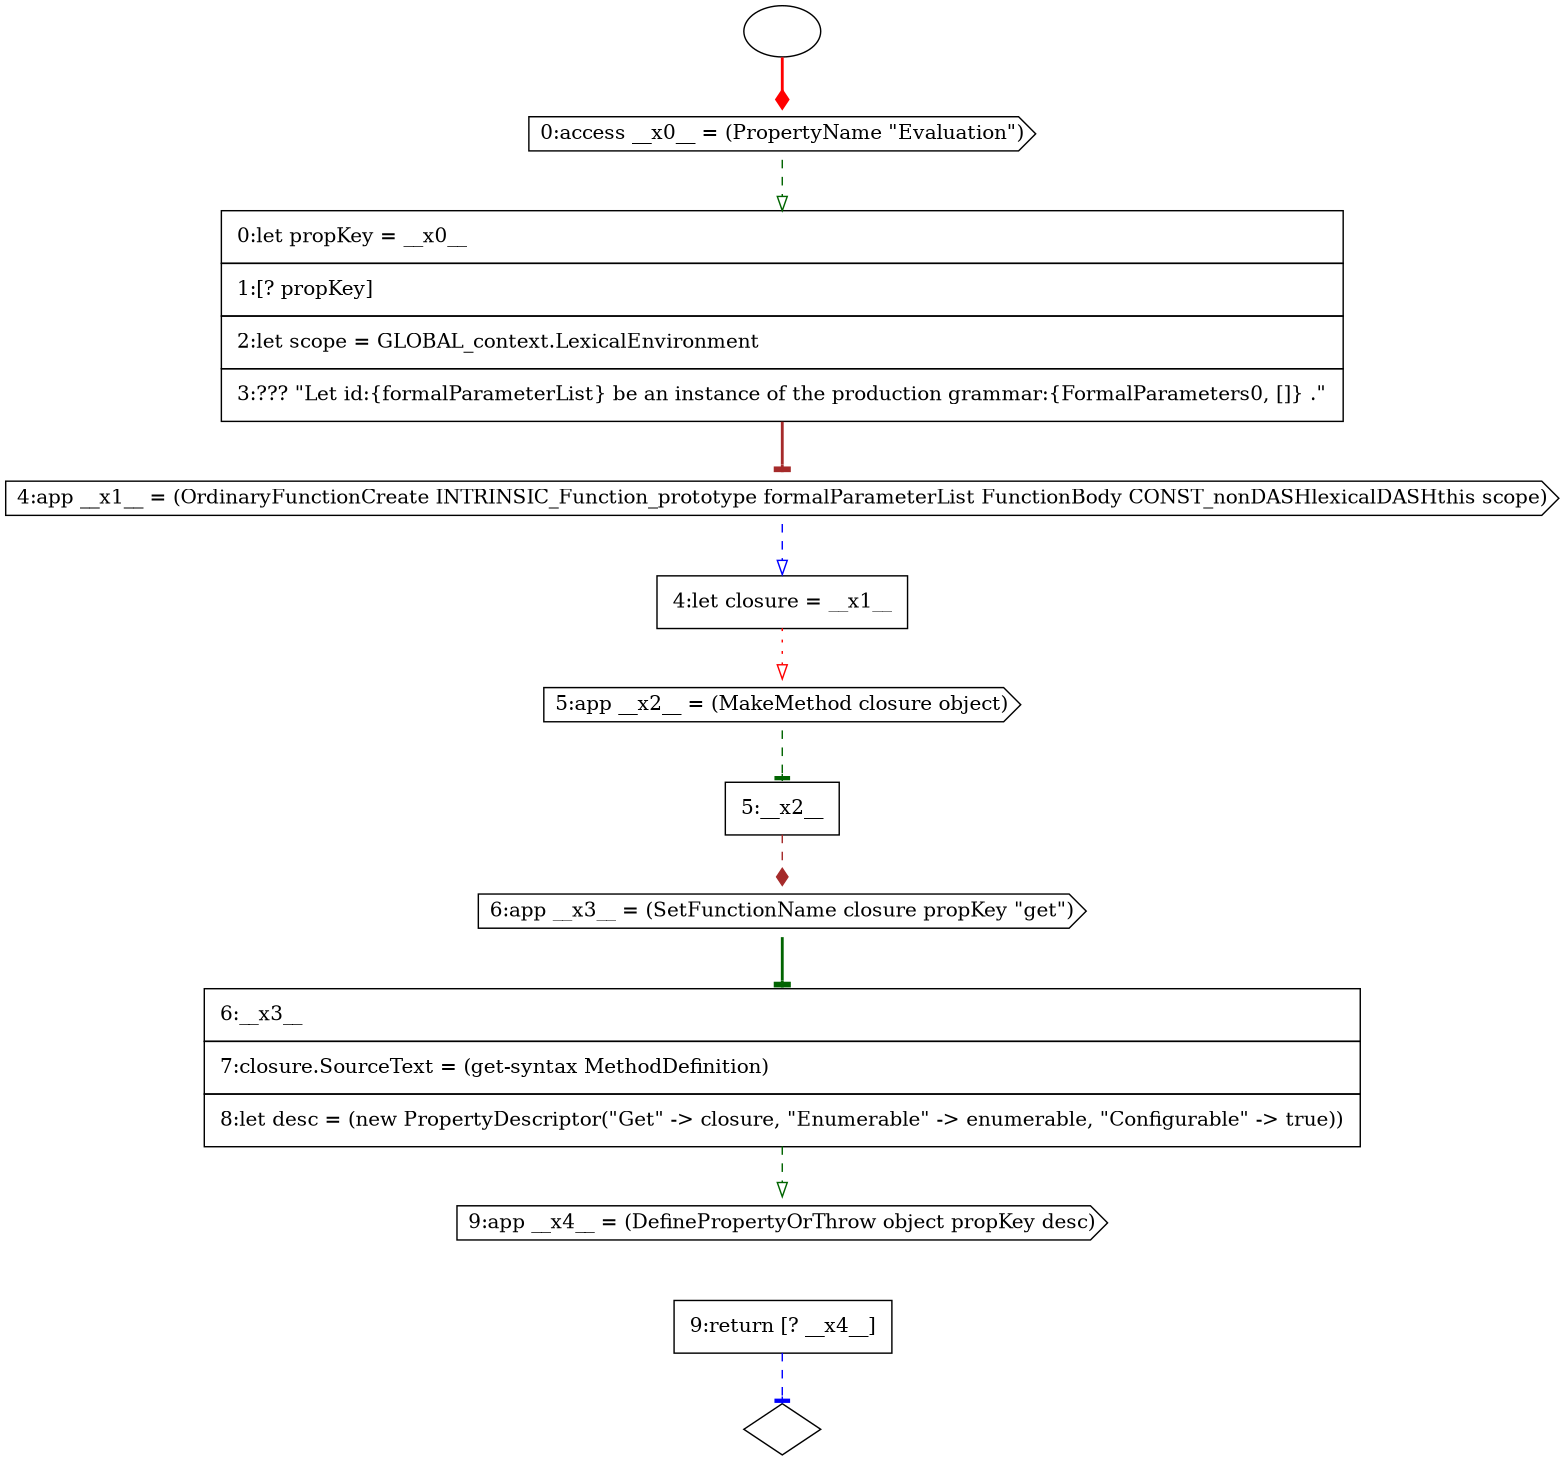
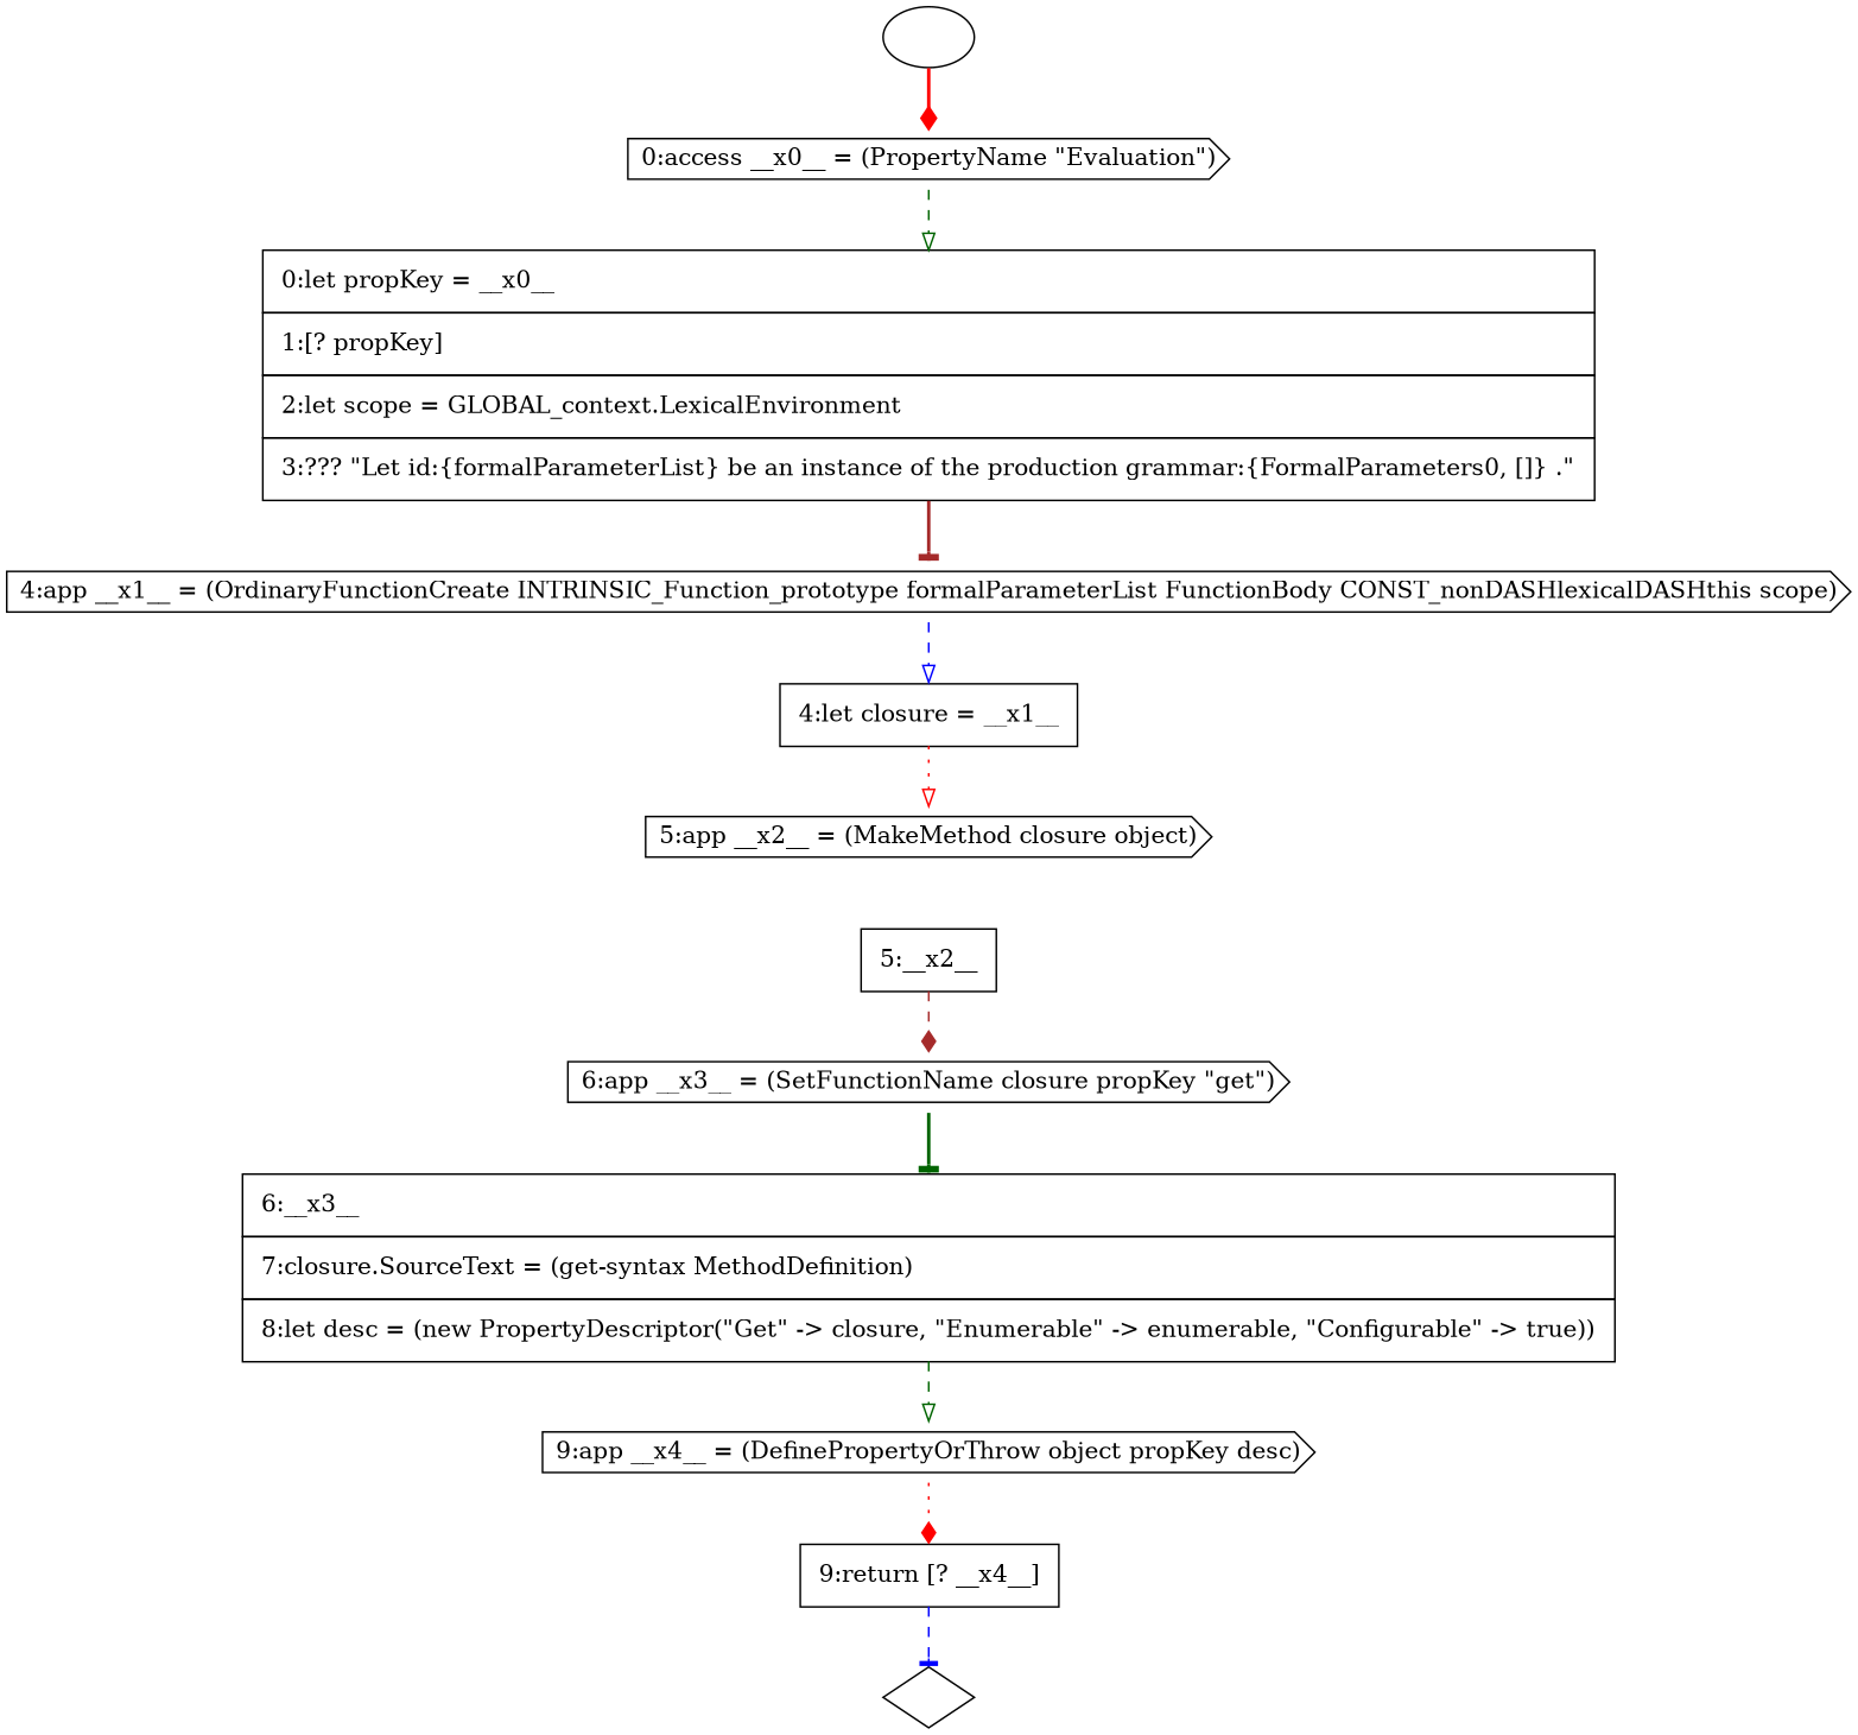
  digraph {
    fontname="DejaVu Serif"
    node [color=black fillcolor=white fontname="DejaVu Serif" shape=cds style=filled]
    edge [arrowhead=onormal color=darkgreen fontname="DejaVu Serif" style=dashed]
    n1 [label=<<font color="black">0:access __x0__ = (PropertyName &quot;Evaluation&quot;)</font>>]
    n2 [label=<<font color="black">     <table border="0" cellborder="1" cellspacing="0" cellpadding="10">       <tr><td align="left">0:let propKey = __x0__</td></tr>       <tr><td align="left">1:[? propKey]</td></tr>       <tr><td align="left">2:let scope = GLOBAL_context.LexicalEnvironment</td></tr>       <tr><td align="left">3:??? &quot;Let id:{formalParameterList} be an instance of the production grammar:{FormalParameters0, []} .&quot;</td></tr>     </table>   </font>> margin=0 shape=none]
    n3 [label=<<font color="black">4:app __x1__ = (OrdinaryFunctionCreate INTRINSIC_Function_prototype formalParameterList FunctionBody CONST_nonDASHlexicalDASHthis scope)</font>>]
    n4 [label=<<font color="black">9:app __x4__ = (DefinePropertyOrThrow object propKey desc)</font>>]
    n5 [label=<<font color="black">     <table border="0" cellborder="1" cellspacing="0" cellpadding="10">       <tr><td align="left">9:return [? __x4__]</td></tr>     </table>   </font>> margin=0 shape=none]
    n6 [label=" " shape=diamond]
    n7 [label=<<font color="black">     <table border="0" cellborder="1" cellspacing="0" cellpadding="10">       <tr><td align="left">4:let closure = __x1__</td></tr>     </table>   </font>> margin=0 shape=none]
    n8 [label=<<font color="black">5:app __x2__ = (MakeMethod closure object)</font>>]
    n9 [label=<<font color="black">     <table border="0" cellborder="1" cellspacing="0" cellpadding="10">       <tr><td align="left">5:__x2__</td></tr>     </table>   </font>> margin=0 shape=none]
    n10 [label=<<font color="black">6:app __x3__ = (SetFunctionName closure propKey &quot;get&quot;)</font>>]
    n11 [label=<<font color="black">     <table border="0" cellborder="1" cellspacing="0" cellpadding="10">       <tr><td align="left">6:__x3__</td></tr>       <tr><td align="left">7:closure.SourceText = (get-syntax MethodDefinition)</td></tr>       <tr><td align="left">8:let desc = (new PropertyDescriptor(&quot;Get&quot; -&gt; closure, &quot;Enumerable&quot; -&gt; enumerable, &quot;Configurable&quot; -&gt; true))</td></tr>     </table>   </font>> margin=0 shape=none]
    n12 [label=" " shape=ellipse]
    n1 -> n2
    n2 -> n3 [arrowhead=tee color=brown style=bold]
    n3 -> n7 [color=blue]
+   n4 -> n5 [arrowhead=diamond color=red style=dotted]
    n5 -> n6 [arrowhead=tee color=blue]
    n7 -> n8 [color=red style=dotted]
-   n8 -> n9 [arrowhead=tee]
    n9 -> n10 [arrowhead=diamond color=brown]
    n10 -> n11 [arrowhead=tee style=bold]
    n11 -> n4
    n12 -> n1 [arrowhead=diamond color=red style=bold]
  }
